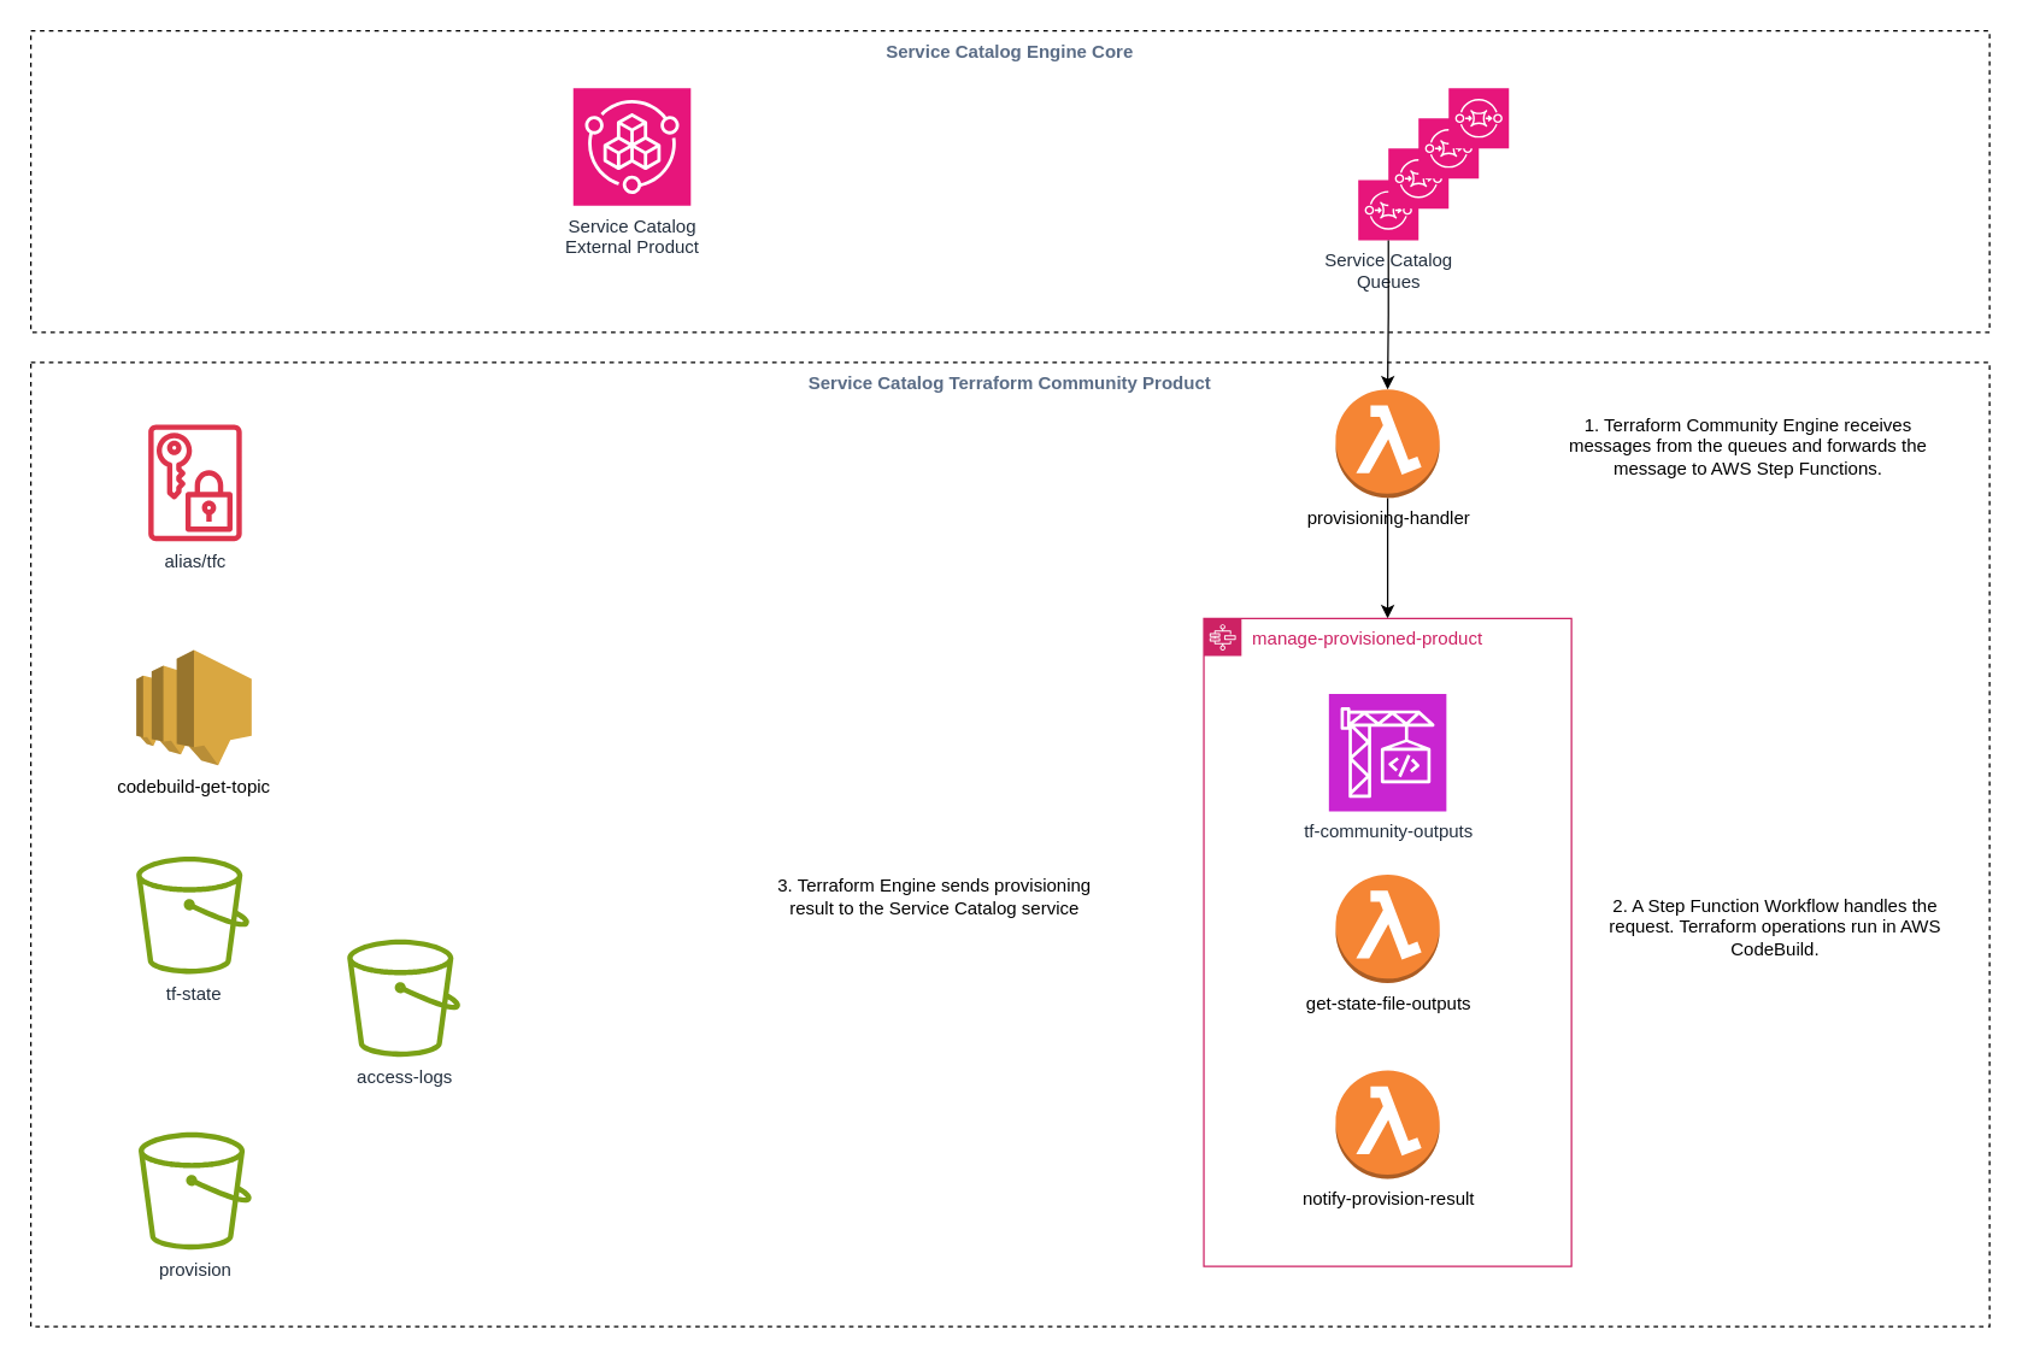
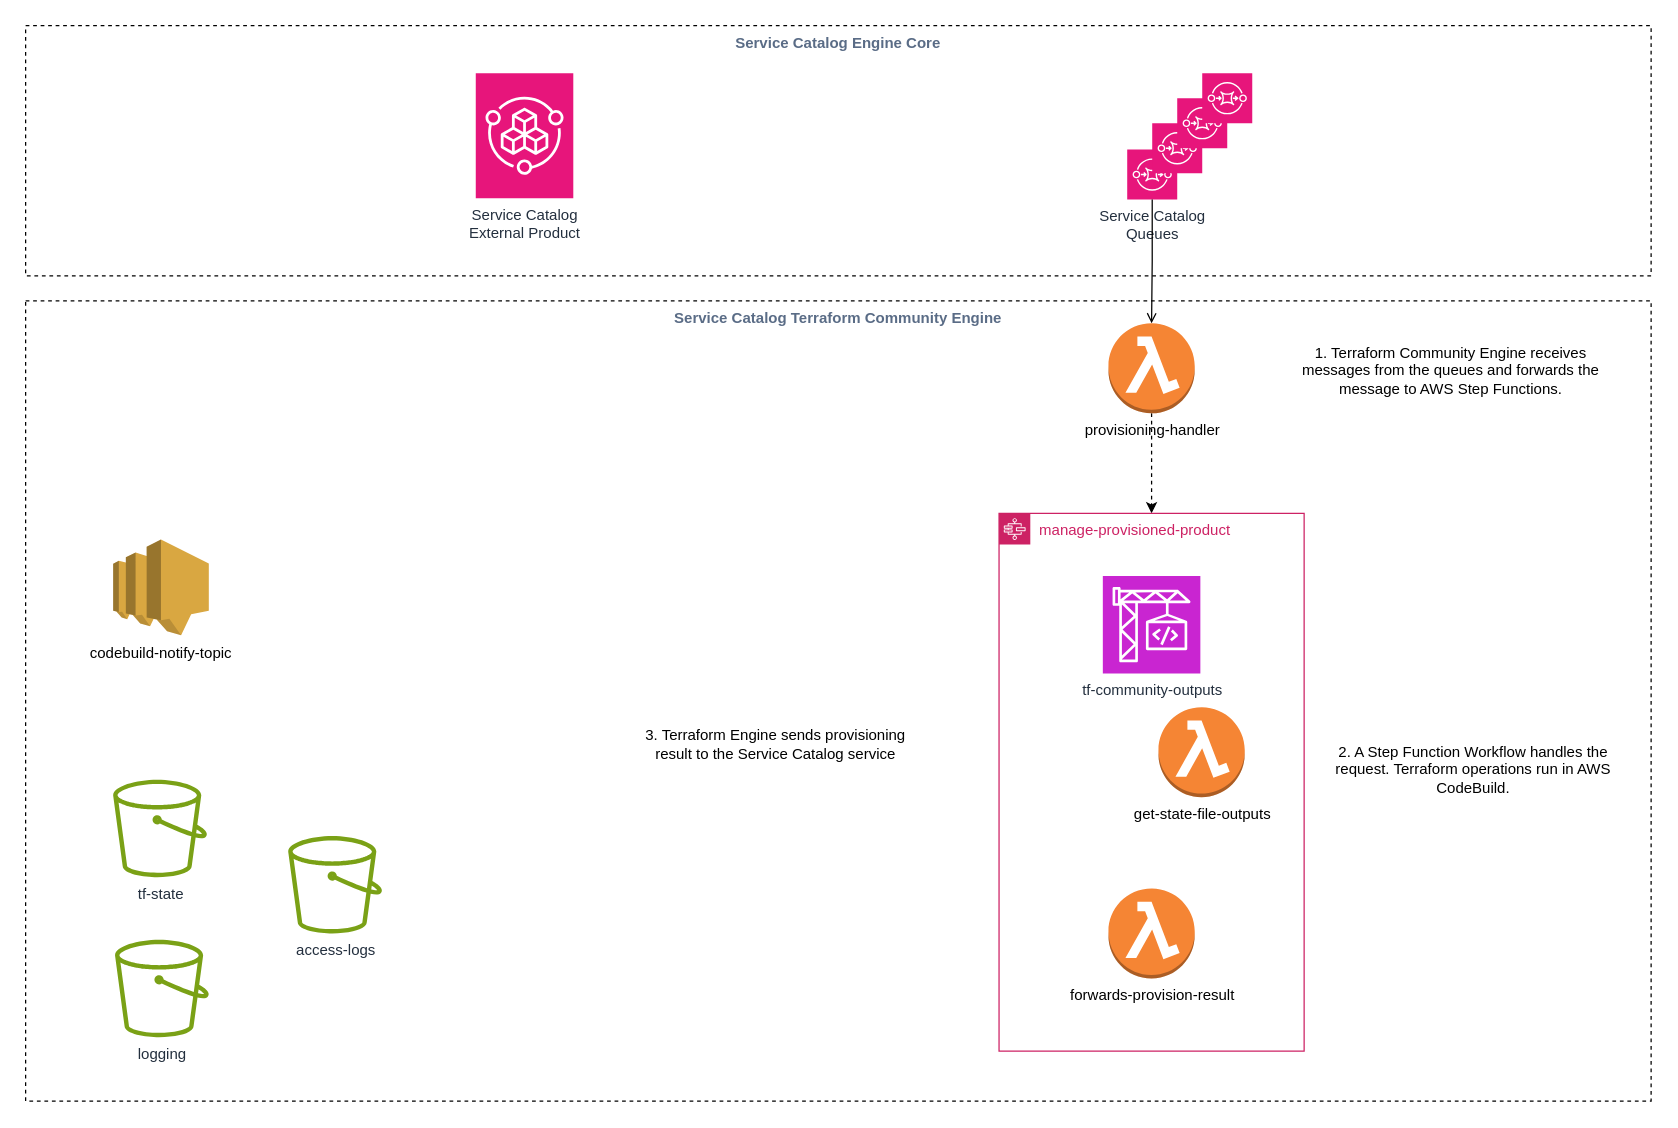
  <mxCell id="0" />
  <mxCell id="1" parent="0" />
  <mxCell id="2" value="Service Catalog&lt;div&gt;Queues&lt;/div&gt;" style="sketch=0;points=[[0,0,0],[0.25,0,0],[0.5,0,0],[0.75,0,0],[1,0,0],[0,1,0],[0.25,1,0],[0.5,1,0],[0.75,1,0],[1,1,0],[0,0.25,0],[0,0.5,0],[0,0.75,0],[1,0.25,0],[1,0.5,0],[1,0.75,0]];outlineConnect=0;fontColor=#232F3E;fillColor=#E7157B;strokeColor=#ffffff;dashed=0;verticalLabelPosition=bottom;verticalAlign=top;align=center;html=1;fontSize=12;fontStyle=0;aspect=fixed;shape=mxgraph.aws4.resourceIcon;resIcon=mxgraph.aws4.sqs;" parent="1" vertex="1"><mxGeometry x="901" y="119" width="40" height="40" as="geometry" /></mxCell>
- <mxCell id="3" value="&lt;b&gt;Service Catalog Terraform Community Product&lt;/b&gt;" style="fillColor=none;strokeColor=#000000;dashed=1;verticalAlign=top;fontStyle=0;fontColor=#5A6C86;whiteSpace=wrap;html=1;" parent="1" vertex="1"><mxGeometry x="20" y="240" width="1300" height="640" as="geometry" /></mxCell>
+ <mxCell id="3" value="&lt;b&gt;Service Catalog Terraform Community Engine&lt;/b&gt;" style="fillColor=none;strokeColor=#000000;dashed=1;verticalAlign=top;fontStyle=0;fontColor=#5A6C86;whiteSpace=wrap;html=1;" parent="1" vertex="1"><mxGeometry x="20" y="240" width="1300" height="640" as="geometry" /></mxCell>
  <mxCell id="4" value="&lt;b&gt;Service Catalog Engine Core&lt;/b&gt;" style="fillColor=none;strokeColor=#000000;dashed=1;verticalAlign=top;fontStyle=0;fontColor=#5A6C86;whiteSpace=wrap;html=1;" parent="1" vertex="1"><mxGeometry x="20" y="20" width="1300" height="200" as="geometry" /></mxCell>
- <mxCell id="5" value="Service Catalog&lt;br&gt;External Product" style="sketch=0;points=[[0,0,0],[0.25,0,0],[0.5,0,0],[0.75,0,0],[1,0,0],[0,1,0],[0.25,1,0],[0.5,1,0],[0.75,1,0],[1,1,0],[0,0.25,0],[0,0.5,0],[0,0.75,0],[1,0.25,0],[1,0.5,0],[1,0.75,0]];points=[[0,0,0],[0.25,0,0],[0.5,0,0],[0.75,0,0],[1,0,0],[0,1,0],[0.25,1,0],[0.5,1,0],[0.75,1,0],[1,1,0],[0,0.25,0],[0,0.5,0],[0,0.75,0],[1,0.25,0],[1,0.5,0],[1,0.75,0]];outlineConnect=0;fontColor=#232F3E;fillColor=#E7157B;strokeColor=#ffffff;dashed=0;verticalLabelPosition=bottom;verticalAlign=top;align=center;html=1;fontSize=12;fontStyle=0;aspect=fixed;shape=mxgraph.aws4.resourceIcon;resIcon=mxgraph.aws4.service_catalog;" parent="1" vertex="1"><mxGeometry x="380" y="58" width="78" height="78" as="geometry" /></mxCell>
+ <mxCell id="5" value="Service Catalog&lt;br&gt;External Product" style="sketch=0;points=[[0,0,0],[0.25,0,0],[0.5,0,0],[0.75,0,0],[1,0,0],[0,1,0],[0.25,1,0],[0.5,1,0],[0.75,1,0],[1,1,0],[0,0.25,0],[0,0.5,0],[0,0.75,0],[1,0.25,0],[1,0.5,0],[1,0.75,0]];points=[[0,0,0],[0.25,0,0],[0.5,0,0],[0.75,0,0],[1,0,0],[0,1,0],[0.25,1,0],[0.5,1,0],[0.75,1,0],[1,1,0],[0,0.25,0],[0,0.5,0],[0,0.75,0],[1,0.25,0],[1,0.5,0],[1,0.75,0]];outlineConnect=0;fontColor=#232F3E;fillColor=#E7157B;strokeColor=#ffffff;dashed=0;verticalLabelPosition=bottom;verticalAlign=top;align=center;html=1;fontSize=12;fontStyle=0;aspect=fixed;shape=mxgraph.aws4.resourceIcon;resIcon=mxgraph.aws4.service_catalog;" parent="1" vertex="1"><mxGeometry x="380" y="58" width="78" height="100" as="geometry" /></mxCell>
  <mxCell id="6" value="" style="sketch=0;points=[[0,0,0],[0.25,0,0],[0.5,0,0],[0.75,0,0],[1,0,0],[0,1,0],[0.25,1,0],[0.5,1,0],[0.75,1,0],[1,1,0],[0,0.25,0],[0,0.5,0],[0,0.75,0],[1,0.25,0],[1,0.5,0],[1,0.75,0]];outlineConnect=0;fontColor=#232F3E;fillColor=#E7157B;strokeColor=#ffffff;dashed=0;verticalLabelPosition=bottom;verticalAlign=top;align=center;html=1;fontSize=12;fontStyle=0;aspect=fixed;shape=mxgraph.aws4.resourceIcon;resIcon=mxgraph.aws4.sqs;" parent="1" vertex="1"><mxGeometry x="921" y="98" width="40" height="40" as="geometry" /></mxCell>
  <mxCell id="7" value="" style="sketch=0;points=[[0,0,0],[0.25,0,0],[0.5,0,0],[0.75,0,0],[1,0,0],[0,1,0],[0.25,1,0],[0.5,1,0],[0.75,1,0],[1,1,0],[0,0.25,0],[0,0.5,0],[0,0.75,0],[1,0.25,0],[1,0.5,0],[1,0.75,0]];outlineConnect=0;fontColor=#232F3E;fillColor=#E7157B;strokeColor=#ffffff;dashed=0;verticalLabelPosition=bottom;verticalAlign=top;align=center;html=1;fontSize=12;fontStyle=0;aspect=fixed;shape=mxgraph.aws4.resourceIcon;resIcon=mxgraph.aws4.sqs;" parent="1" vertex="1"><mxGeometry x="941" y="78" width="40" height="40" as="geometry" /></mxCell>
  <mxCell id="8" value="" style="sketch=0;points=[[0,0,0],[0.25,0,0],[0.5,0,0],[0.75,0,0],[1,0,0],[0,1,0],[0.25,1,0],[0.5,1,0],[0.75,1,0],[1,1,0],[0,0.25,0],[0,0.5,0],[0,0.75,0],[1,0.25,0],[1,0.5,0],[1,0.75,0]];outlineConnect=0;fontColor=#232F3E;fillColor=#E7157B;strokeColor=#ffffff;dashed=0;verticalLabelPosition=bottom;verticalAlign=top;align=center;html=1;fontSize=12;fontStyle=0;aspect=fixed;shape=mxgraph.aws4.resourceIcon;resIcon=mxgraph.aws4.sqs;" parent="1" vertex="1"><mxGeometry x="961" y="58" width="40" height="40" as="geometry" /></mxCell>
- <mxCell id="9" style="edgeStyle=orthogonalEdgeStyle;rounded=0;orthogonalLoop=1;jettySize=auto;html=1;" edge="1" parent="1" source="2" target="13"><mxGeometry relative="1" as="geometry" /></mxCell>
+ <mxCell id="9" style="edgeStyle=orthogonalEdgeStyle;rounded=0;orthogonalLoop=1;jettySize=auto;html=1;endArrow=open;" edge="1" parent="1" source="2" target="13"><mxGeometry relative="1" as="geometry" /></mxCell>
  <mxCell id="10" value="1. Terraform Community Engine receives messages from the queues and forwards the message to AWS Step Functions." style="text;html=1;strokeColor=none;fillColor=none;align=center;verticalAlign=middle;whiteSpace=wrap;rounded=0;" parent="1" vertex="1"><mxGeometry x="1040" y="281" width="240" height="30" as="geometry" /></mxCell>
  <mxCell id="11" value="3. Terraform Engine sends provisioning result to the Service Catalog service" style="text;html=1;strokeColor=none;fillColor=none;align=center;verticalAlign=middle;whiteSpace=wrap;rounded=0;" parent="1" vertex="1"><mxGeometry x="500" y="580" width="240" height="30" as="geometry" /></mxCell>
- <mxCell id="12" style="edgeStyle=orthogonalEdgeStyle;rounded=0;orthogonalLoop=1;jettySize=auto;html=1;" parent="1" source="13" target="15" edge="1"><mxGeometry relative="1" as="geometry" /></mxCell>
+ <mxCell id="12" style="edgeStyle=orthogonalEdgeStyle;rounded=0;orthogonalLoop=1;jettySize=auto;html=1;dashed=1;" parent="1" source="13" target="15" edge="1"><mxGeometry relative="1" as="geometry" /></mxCell>
  <mxCell id="13" value="provisioning-handler" style="outlineConnect=0;dashed=0;verticalLabelPosition=bottom;verticalAlign=top;align=center;html=1;shape=mxgraph.aws3.lambda_function;fillColor=#F58534;gradientColor=none;" parent="1" vertex="1"><mxGeometry x="886" y="258" width="69" height="72" as="geometry" /></mxCell>
  <mxCell id="14" value="2. A Step Function Workflow handles the request. Terraform operations run in AWS CodeBuild." style="text;html=1;strokeColor=none;fillColor=none;align=center;verticalAlign=middle;whiteSpace=wrap;rounded=0;" parent="1" vertex="1"><mxGeometry x="1058" y="600" width="240" height="30" as="geometry" /></mxCell>
  <mxCell id="15" value="manage-provisioned-product" style="points=[[0,0],[0.25,0],[0.5,0],[0.75,0],[1,0],[1,0.25],[1,0.5],[1,0.75],[1,1],[0.75,1],[0.5,1],[0.25,1],[0,1],[0,0.75],[0,0.5],[0,0.25]];outlineConnect=0;gradientColor=none;html=1;whiteSpace=wrap;fontSize=12;fontStyle=0;container=1;pointerEvents=0;collapsible=0;recursiveResize=0;shape=mxgraph.aws4.group;grIcon=mxgraph.aws4.group_aws_step_functions_workflow;strokeColor=#CD2264;fillColor=none;verticalAlign=top;align=left;spacingLeft=30;fontColor=#CD2264;dashed=0;" parent="1" vertex="1"><mxGeometry x="798.5" y="410" width="244" height="430" as="geometry" /></mxCell>
  <mxCell id="16" value="tf-community-outputs" style="sketch=0;points=[[0,0,0],[0.25,0,0],[0.5,0,0],[0.75,0,0],[1,0,0],[0,1,0],[0.25,1,0],[0.5,1,0],[0.75,1,0],[1,1,0],[0,0.25,0],[0,0.5,0],[0,0.75,0],[1,0.25,0],[1,0.5,0],[1,0.75,0]];outlineConnect=0;fontColor=#232F3E;fillColor=#C925D1;strokeColor=#ffffff;dashed=0;verticalLabelPosition=bottom;verticalAlign=top;align=center;html=1;fontSize=12;fontStyle=0;aspect=fixed;shape=mxgraph.aws4.resourceIcon;resIcon=mxgraph.aws4.codebuild;" parent="15" vertex="1"><mxGeometry x="83" y="50" width="78" height="78" as="geometry" /></mxCell>
- <mxCell id="17" value="get-state-file-outputs" style="outlineConnect=0;dashed=0;verticalLabelPosition=bottom;verticalAlign=top;align=center;html=1;shape=mxgraph.aws3.lambda_function;fillColor=#F58534;gradientColor=none;" parent="15" vertex="1"><mxGeometry x="87.5" y="170" width="69" height="72" as="geometry" /></mxCell>
- <mxCell id="18" value="notify-provision-result" style="outlineConnect=0;dashed=0;verticalLabelPosition=bottom;verticalAlign=top;align=center;html=1;shape=mxgraph.aws3.lambda_function;fillColor=#F58534;gradientColor=none;" parent="15" vertex="1"><mxGeometry x="87.5" y="300" width="69" height="72" as="geometry" /></mxCell>
- <mxCell id="19" value="codebuild-get-topic" style="outlineConnect=0;dashed=0;verticalLabelPosition=bottom;verticalAlign=top;align=center;html=1;shape=mxgraph.aws3.sns;fillColor=#D9A741;gradientColor=none;" parent="1" vertex="1"><mxGeometry x="90" y="431" width="76.5" height="76.5" as="geometry" /></mxCell>
- <mxCell id="20" value="alias/tfc" style="sketch=0;outlineConnect=0;fontColor=#232F3E;gradientColor=none;fillColor=#DD344C;strokeColor=none;dashed=0;verticalLabelPosition=bottom;verticalAlign=top;align=center;html=1;fontSize=12;fontStyle=0;aspect=fixed;pointerEvents=1;shape=mxgraph.aws4.data_encryption_key;" parent="1" vertex="1"><mxGeometry x="98" y="281" width="62" height="78" as="geometry" /></mxCell>
- <mxCell id="21" value="tf-state" style="sketch=0;outlineConnect=0;fontColor=#232F3E;gradientColor=none;fillColor=#7AA116;strokeColor=none;dashed=0;verticalLabelPosition=bottom;verticalAlign=top;align=center;html=1;fontSize=12;fontStyle=0;aspect=fixed;pointerEvents=1;shape=mxgraph.aws4.bucket;" parent="1" vertex="1"><mxGeometry x="90" y="568" width="75" height="78" as="geometry" /></mxCell>
- <mxCell id="22" value="provision" style="sketch=0;outlineConnect=0;fontColor=#232F3E;gradientColor=none;fillColor=#7AA116;strokeColor=none;dashed=0;verticalLabelPosition=bottom;verticalAlign=top;align=center;html=1;fontSize=12;fontStyle=0;aspect=fixed;pointerEvents=1;shape=mxgraph.aws4.bucket;" parent="1" vertex="1"><mxGeometry x="91.5" y="751" width="75" height="78" as="geometry" /></mxCell>
- <mxCell id="23" value="access-logs" style="sketch=0;outlineConnect=0;fontColor=#232F3E;gradientColor=none;fillColor=#7AA116;strokeColor=none;dashed=0;verticalLabelPosition=bottom;verticalAlign=top;align=center;html=1;fontSize=12;fontStyle=0;aspect=fixed;pointerEvents=1;shape=mxgraph.aws4.bucket;" parent="1" vertex="1"><mxGeometry x="230" y="623" width="75" height="78" as="geometry" /></mxCell>
+ <mxCell id="17" value="get-state-file-outputs" style="outlineConnect=0;dashed=0;verticalLabelPosition=bottom;verticalAlign=top;align=center;html=1;shape=mxgraph.aws3.lambda_function;fillColor=#F58534;gradientColor=none;" parent="15" vertex="1"><mxGeometry x="127.5" y="155" width="69" height="72" as="geometry" /></mxCell>
+ <mxCell id="18" value="forwards-provision-result" style="outlineConnect=0;dashed=0;verticalLabelPosition=bottom;verticalAlign=top;align=center;html=1;shape=mxgraph.aws3.lambda_function;fillColor=#F58534;gradientColor=none;" parent="15" vertex="1"><mxGeometry x="87.5" y="300" width="69" height="72" as="geometry" /></mxCell>
+ <mxCell id="19" value="codebuild-notify-topic" style="outlineConnect=0;dashed=0;verticalLabelPosition=bottom;verticalAlign=top;align=center;html=1;shape=mxgraph.aws3.sns;fillColor=#D9A741;gradientColor=none;" parent="1" vertex="1"><mxGeometry x="90" y="431" width="76.5" height="76.5" as="geometry" /></mxCell>
+ <mxCell id="21" value="tf-state" style="sketch=0;outlineConnect=0;fontColor=#232F3E;gradientColor=none;fillColor=#7AA116;strokeColor=none;dashed=0;verticalLabelPosition=bottom;verticalAlign=top;align=center;html=1;fontSize=12;fontStyle=0;aspect=fixed;pointerEvents=1;shape=mxgraph.aws4.bucket;" parent="1" vertex="1"><mxGeometry x="90" y="623" width="75" height="78" as="geometry" /></mxCell>
+ <mxCell id="22" value="logging" style="sketch=0;outlineConnect=0;fontColor=#232F3E;gradientColor=none;fillColor=#7AA116;strokeColor=none;dashed=0;verticalLabelPosition=bottom;verticalAlign=top;align=center;html=1;fontSize=12;fontStyle=0;aspect=fixed;pointerEvents=1;shape=mxgraph.aws4.bucket;" parent="1" vertex="1"><mxGeometry x="91.5" y="751" width="75" height="78" as="geometry" /></mxCell>
+ <mxCell id="23" value="access-logs" style="sketch=0;outlineConnect=0;fontColor=#232F3E;gradientColor=none;fillColor=#7AA116;strokeColor=none;dashed=0;verticalLabelPosition=bottom;verticalAlign=top;align=center;html=1;fontSize=12;fontStyle=0;aspect=fixed;pointerEvents=1;shape=mxgraph.aws4.bucket;" parent="1" vertex="1"><mxGeometry x="230" y="668" width="75" height="78" as="geometry" /></mxCell>
